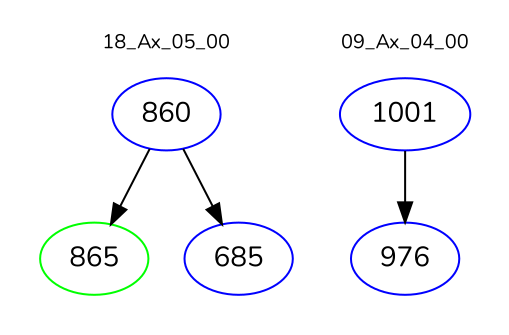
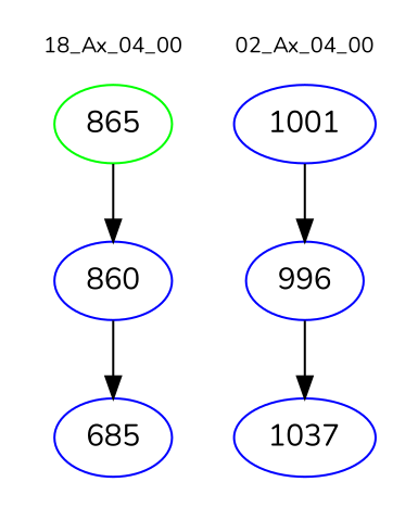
  digraph {
    fontname=Nunito
    node [color=blue fontname=Nunito]
    edge [color=black fontname=Nunito]
    n1 [color=green label=865]
    n2 [label=860]
    n3 [label=685]
    n4 [label=1001]
-   n5 [label=976]
+   n5 [label=996]
+   n6 [label=1037]
    subgraph cluster_1 {
      color=white
      fontsize=10
-     label="18_Ax_05_00"
+     label="18_Ax_04_00"
      n1
      n2
      n3
    }
    subgraph cluster_2 {
      color=white
      fontsize=10
-     label="09_Ax_04_00"
+     label="02_Ax_04_00"
      n4
      n5
+     n6
    }
-   n2 -> n1
+   n1 -> n2
    n2 -> n3
    n4 -> n5
+   n5 -> n6
  }
